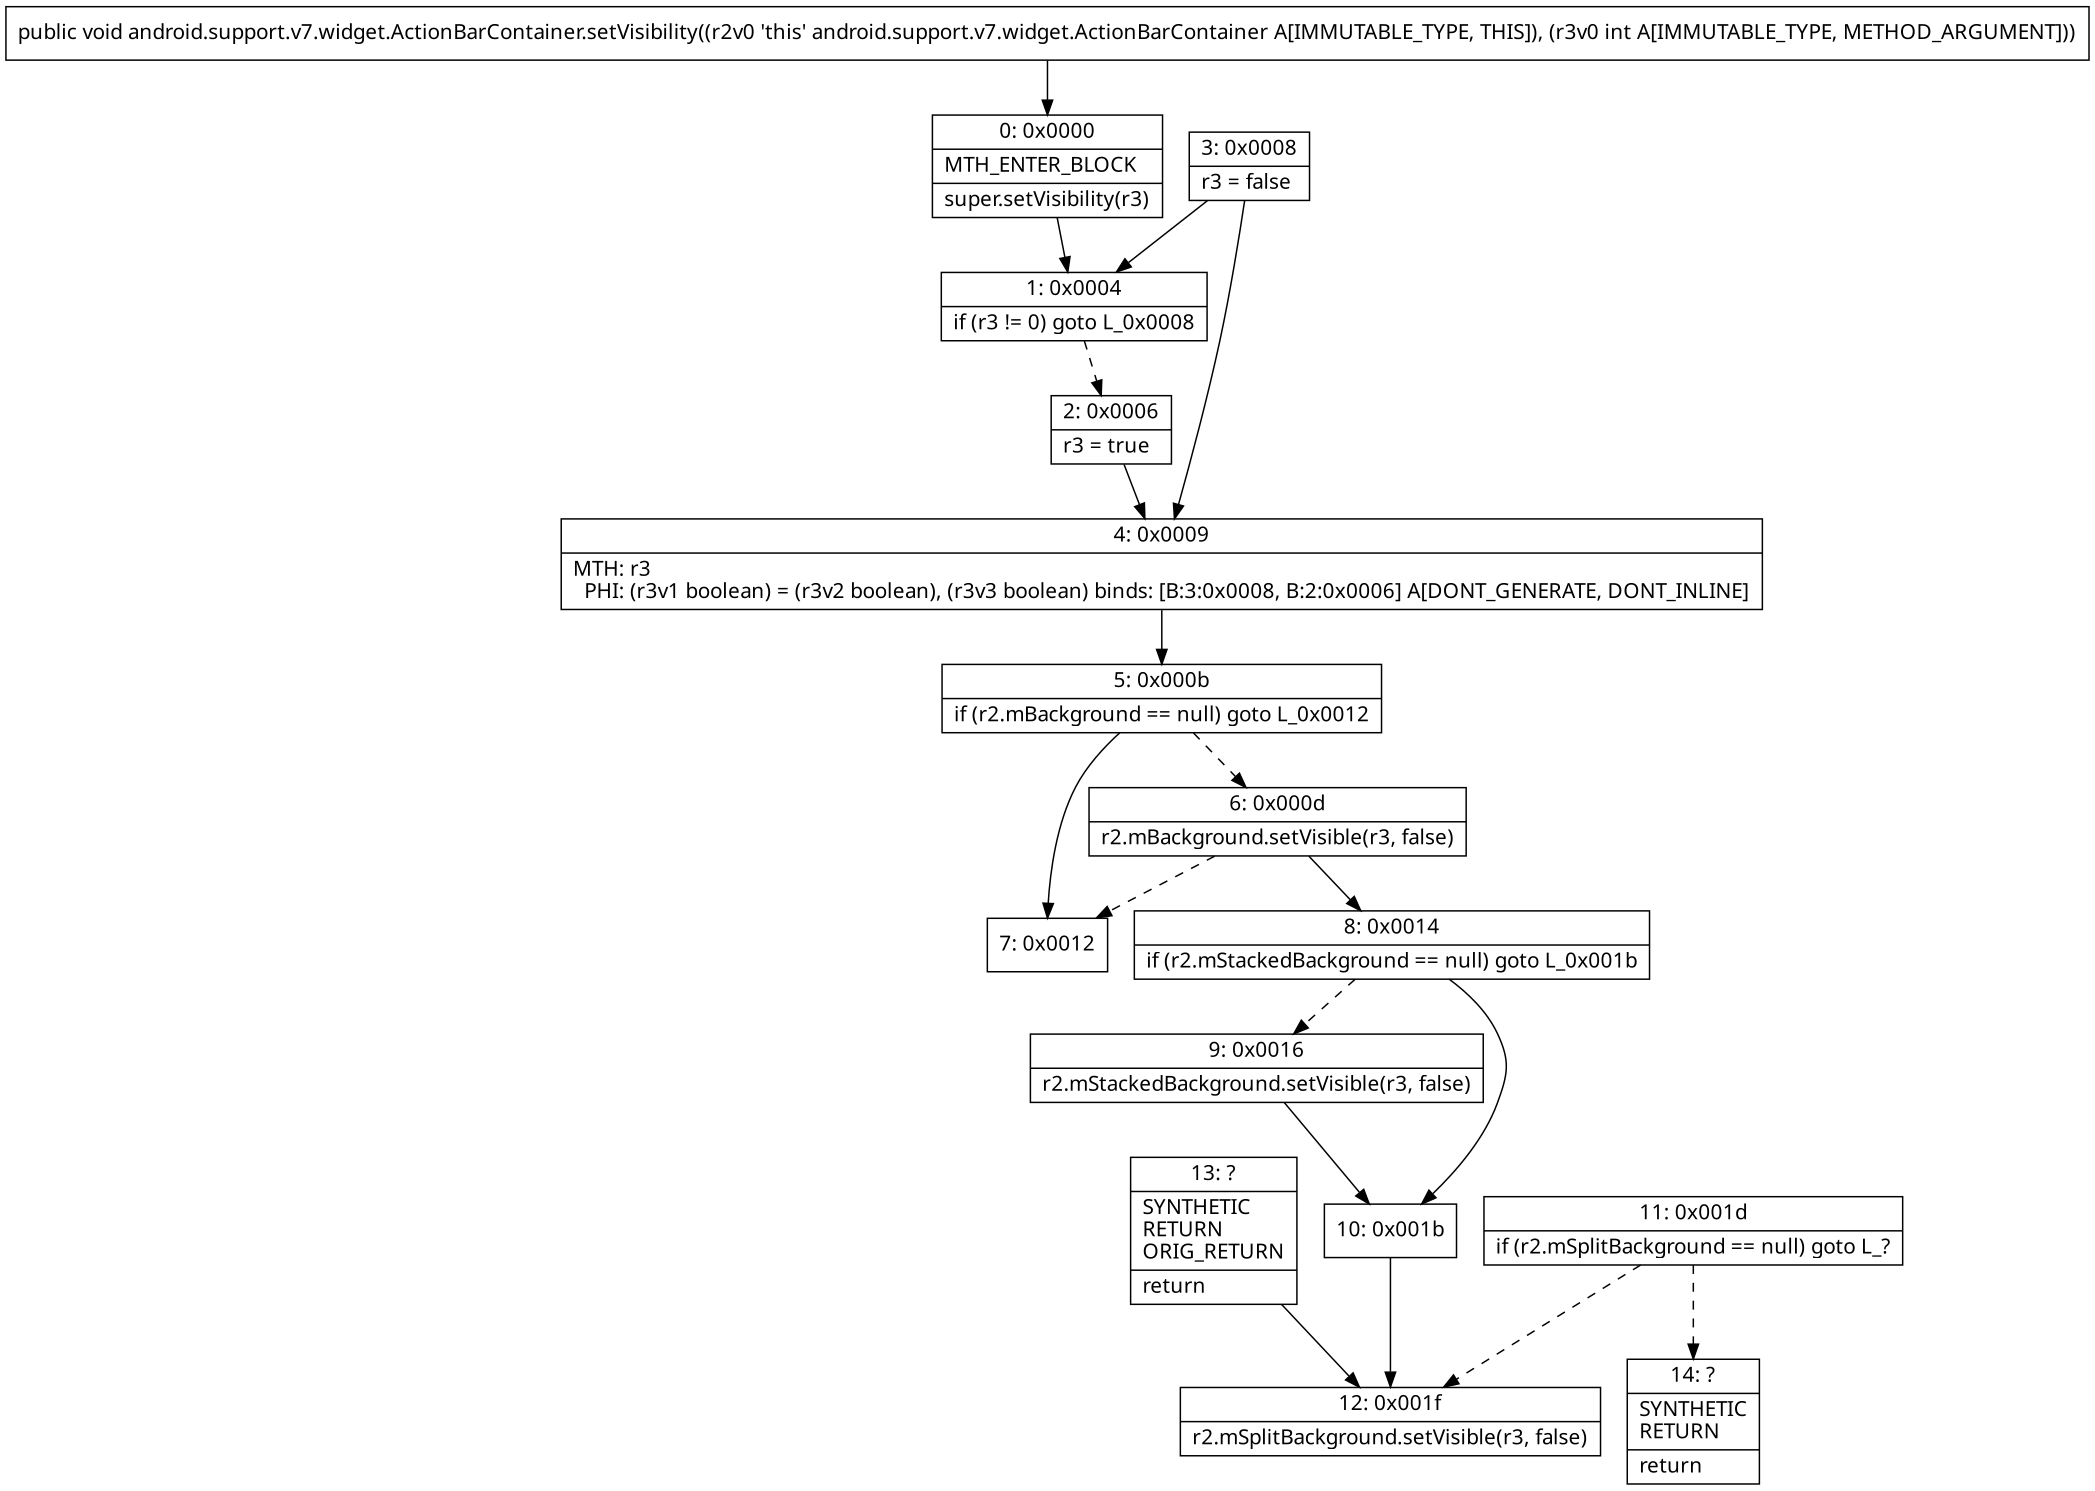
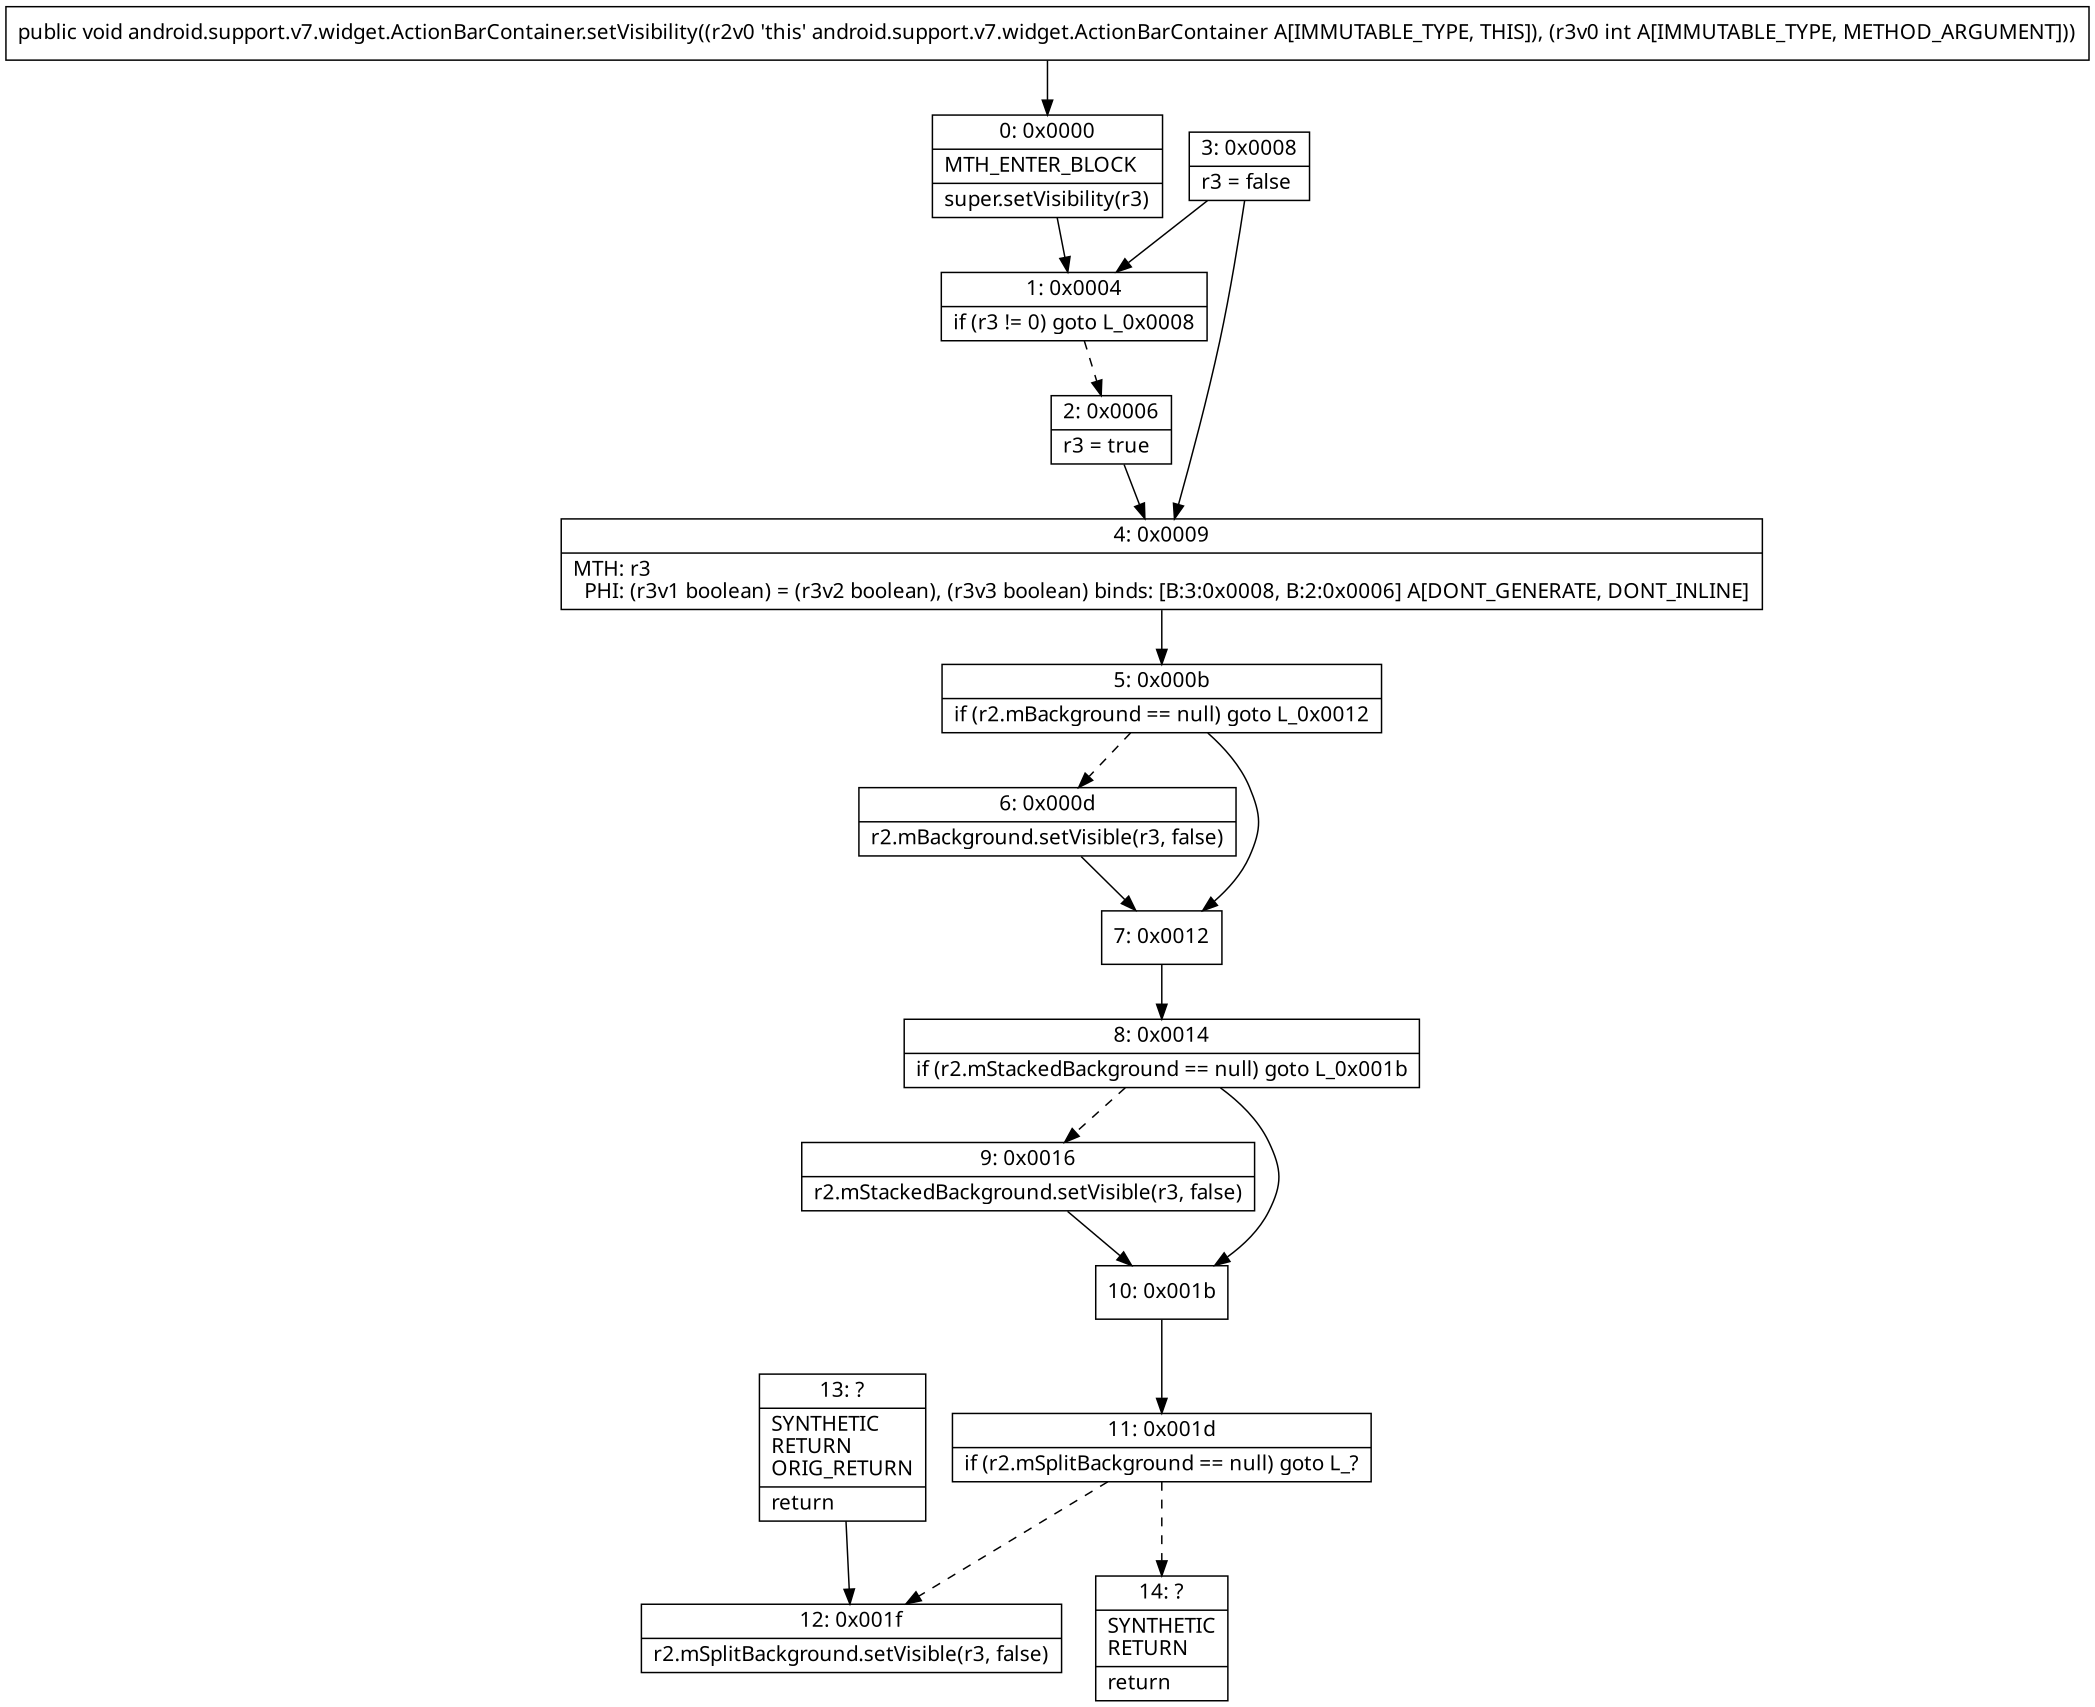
  digraph {
    fontname="Noto Sans"
    node [fontname="Noto Sans" shape=record]
    edge [fontname="Noto Sans"]
    n1 [label="{0\:\ 0x0000|MTH_ENTER_BLOCK\l|super.setVisibility(r3)\l}"]
    n2 [label="{1\:\ 0x0004|if (r3 != 0) goto L_0x0008\l}"]
    n3 [label="{2\:\ 0x0006|r3 = true\l}"]
    n4 [label="{4\:\ 0x0009|MTH: r3 \l  PHI: (r3v1 boolean) = (r3v2 boolean), (r3v3 boolean) binds: [B:3:0x0008, B:2:0x0006] A[DONT_GENERATE, DONT_INLINE]\l}"]
    n5 [label="{3\:\ 0x0008|r3 = false\l}"]
    n6 [label="{5\:\ 0x000b|if (r2.mBackground == null) goto L_0x0012\l}"]
    n7 [label="{6\:\ 0x000d|r2.mBackground.setVisible(r3, false)\l}"]
    n8 [label="{7\:\ 0x0012}"]
    n9 [label="{8\:\ 0x0014|if (r2.mStackedBackground == null) goto L_0x001b\l}"]
    n10 [label="{9\:\ 0x0016|r2.mStackedBackground.setVisible(r3, false)\l}"]
    n11 [label="{10\:\ 0x001b}"]
    n12 [label="{11\:\ 0x001d|if (r2.mSplitBackground == null) goto L_?\l}"]
    n13 [label="{12\:\ 0x001f|r2.mSplitBackground.setVisible(r3, false)\l}"]
    n14 [label="{14\:\ ?|SYNTHETIC\lRETURN\l|return\l}"]
    n15 [label="{13\:\ ?|SYNTHETIC\lRETURN\lORIG_RETURN\l|return\l}"]
    n16 [label="{public void android.support.v7.widget.ActionBarContainer.setVisibility((r2v0 'this' android.support.v7.widget.ActionBarContainer A[IMMUTABLE_TYPE, THIS]), (r3v0 int A[IMMUTABLE_TYPE, METHOD_ARGUMENT])) }"]
    n1 -> n2
    n2 -> n3 [style=dashed]
    n3 -> n4
    n4 -> n6
    n5 -> n2
    n5 -> n4
    n6 -> n7 [style=dashed]
    n6 -> n8
-   n7 -> n8 [style=dashed]
-   n7 -> n9
+   n7 -> n8
+   n8 -> n9
    n9 -> n10 [style=dashed]
    n9 -> n11
    n10 -> n11
-   n11 -> n13
+   n11 -> n12
    n12 -> n13 [style=dashed]
    n12 -> n14 [style=dashed]
    n15 -> n13
    n16 -> n1
  }
